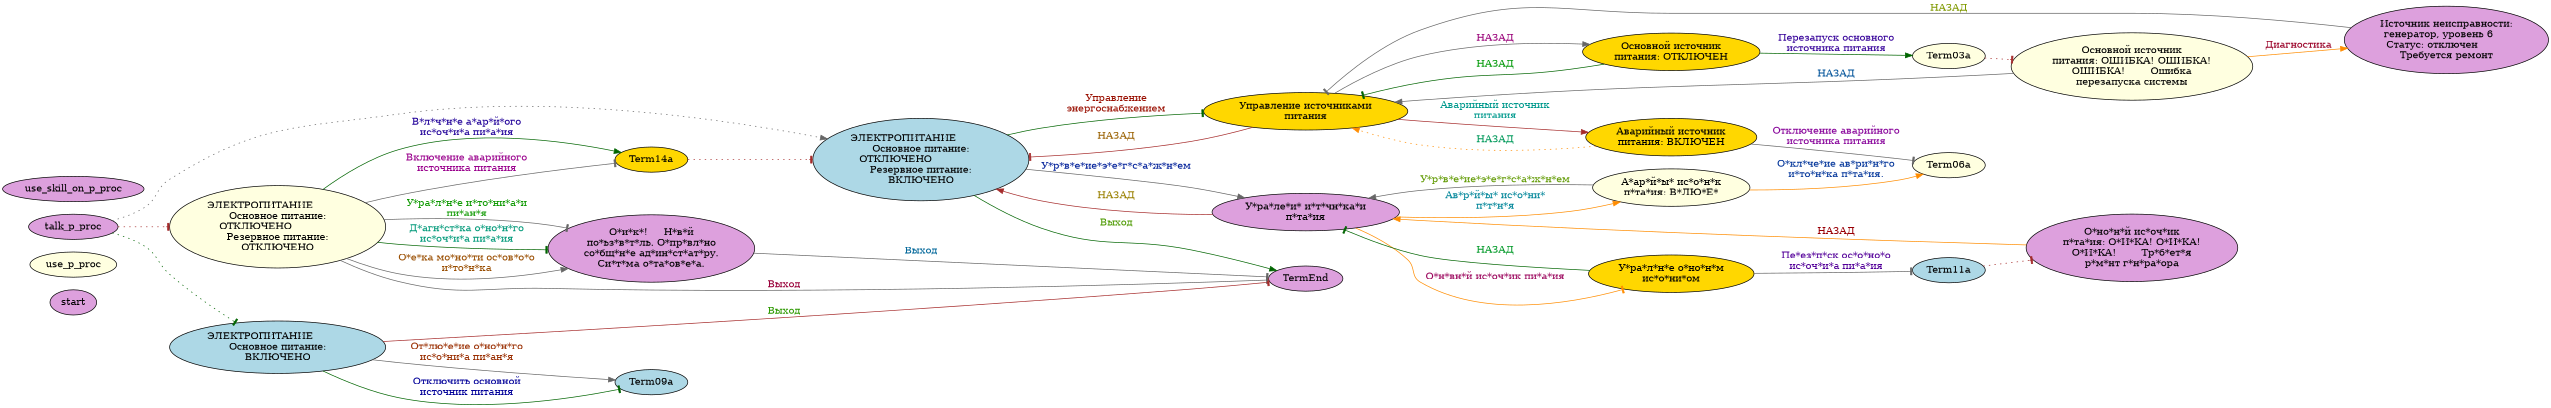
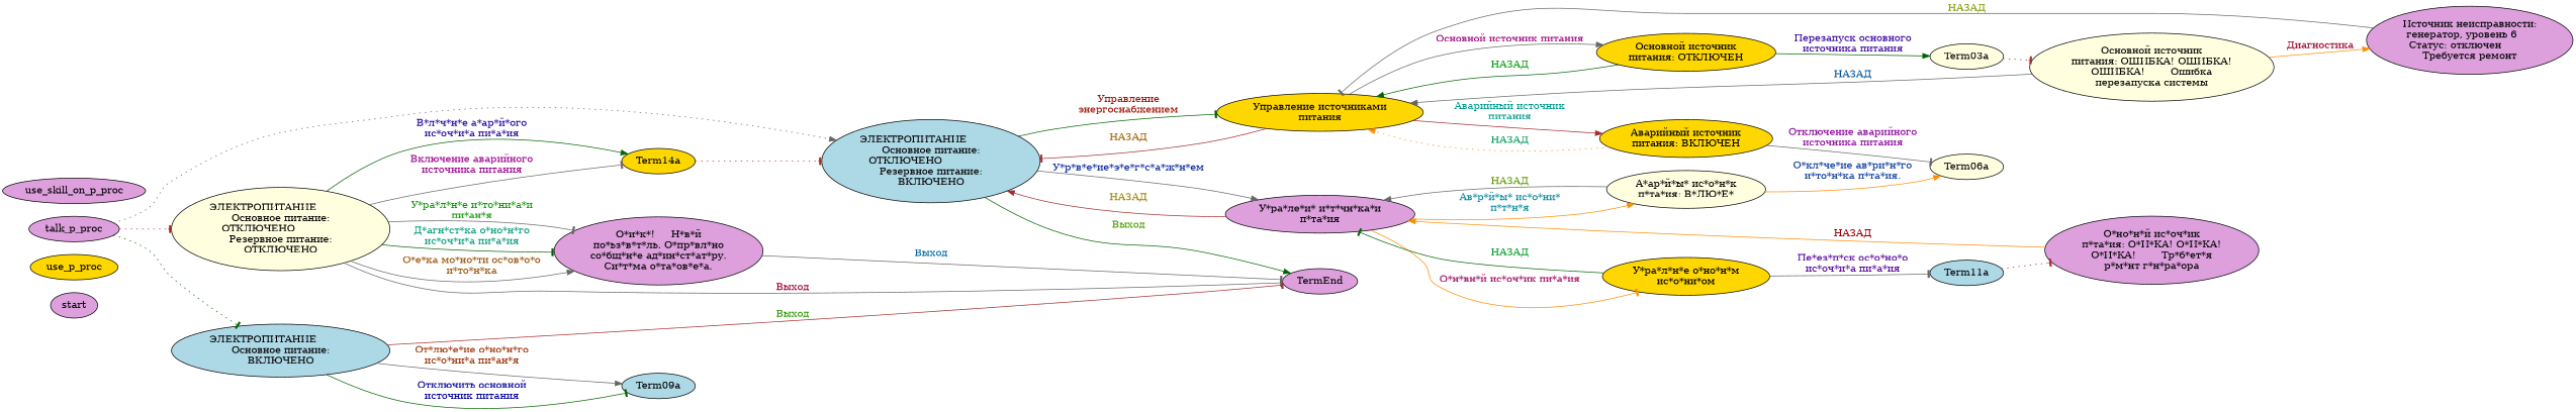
  digraph {
    rankdir=LR
    node [color="#000000" fillcolor=plum style=filled]
    edge [arrowhead=tee color=gray40]
    start
-   use_p_proc [fillcolor=lightyellow]
+   use_p_proc [fillcolor=gold]
    n3 [fillcolor=lightyellow label="ЭЛЕКТРОПИТАНИЕ           \nОсновное питание:\nОТКЛЮЧЕНО              \nРезервное питание:\nОТКЛЮЧЕНО"]
    talk_p_proc
    n5 [fillcolor=lightblue label="ЭЛЕКТРОПИТАНИЕ           \nОсновное питание:\nОТКЛЮЧЕНО                \nРезервное питание:\nВКЛЮЧЕНО"]
    n6 [fillcolor=lightblue label="ЭЛЕКТРОПИТАНИЕ           \nОсновное питание:\nВКЛЮЧЕНО"]
    TermEnd
    Term14a [fillcolor=gold]
    n9 [label="О*и*к*!     Н*в*й\nпо*ьз*в*т*ль. О*пр*вл*но\nсо*бщ*н*е ад*ин*ст*ат*ру.\nСи*т*ма о*та*ов*е*а."]
    n10 [fillcolor=gold label="Управление источниками\nпитания"]
    n11 [label="У*ра*ле*и* и*т*чн*ка*и\nп*та*ия"]
    Term09a [fillcolor=lightblue]
    n13 [fillcolor=gold label="Основной источник\nпитания: ОТКЛЮЧЕН"]
    n14 [fillcolor=gold label="Аварийный источник\nпитания: ВКЛЮЧЕН"]
    n15 [fillcolor=gold label="У*ра*л*н*е о*но*н*м\nис*о*ни*ом"]
    n16 [fillcolor=lightyellow label="А*ар*й*ы* ис*о*н*к\nп*та*ия: В*ЛЮ*Е*"]
    use_skill_on_p_proc
    Term03a [fillcolor=lightyellow]
    Term06a [fillcolor=lightyellow]
    Term11a [fillcolor=lightblue]
    n21 [fillcolor=lightyellow label="Основной источник\nпитания: ОШИБКА! ОШИБКА!\nОШИБКА!        Ошибка\nперезапуска системы"]
    n22 [label="Источник неисправности:\nгенератор, уровень 6     \nСтатус: отключен         \nТребуется ремонт"]
    n23 [label="О*но*н*й ис*оч*ик\nп*та*ия: О*И*КА! О*И*КА!\nО*И*КА!        Тр*б*ет*я\nр*м*нт г*н*ра*ора"]
    n3 -> TermEnd [fontcolor="#990039" label="Выход"]
    n3 -> Term14a [fontcolor="#99008C" label="Включение аварийного\nисточника питания"]
    n3 -> Term14a [arrowhead=normal color=darkgreen fontcolor="#200099" label="В*л*ч*н*е а*ар*й*ого\nис*оч*и*а пи*а*ия"]
    n3 -> n9 [color=darkgreen fontcolor="#009979" label="Д*агн*ст*ка о*но*н*го\nис*оч*и*а пи*а*ия"]
    n3 -> n9 [arrowhead=normal fontcolor="#994D00" label="О*е*ка мо*но*ти ос*ов*о*о\nи*то*н*ка"]
    n3 -> n9 [fontcolor="#0D9900" label="У*ра*л*н*е и*то*ни*а*и\nпи*ан*я"]
    talk_p_proc -> n3 [color=brown style=dotted]
    talk_p_proc -> n5 [arrowhead=normal style=dotted]
    talk_p_proc -> n6 [color=darkgreen style=dotted]
    n5 -> TermEnd [arrowhead=normal color=darkgreen fontcolor="#4C9900" label="Выход"]
    n5 -> n10 [color=darkgreen fontcolor="#990E00" label="Управление\nэнергоснабжением"]
    n5 -> n11 [arrowhead=normal fontcolor="#001F99" label="У*р*в*е*ие*э*е*г*с*а*ж*н*ем"]
    n6 -> TermEnd [color=brown fontcolor="#2C9900" label="Выход"]
    n6 -> Term09a [arrowhead=normal fontcolor="#992D00" label="От*лю*е*ие о*но*н*го\nис*о*ни*а пи*ан*я"]
    n6 -> Term09a [color=darkgreen fontcolor="#010099" label="Отключить основной\nисточник питания"]
    Term14a -> n5 [color=brown style=dotted]
    n9 -> TermEnd [fontcolor="#006699" label="Выход"]
    n10 -> n5 [color=brown fontcolor="#996000" label="НАЗАД"]
-   n10 -> n13 [arrowhead=normal fontcolor="#990078" label="НАЗАД"]
+   n10 -> n13 [arrowhead=normal fontcolor="#990078" label="Основной источник питания"]
    n10 -> n14 [arrowhead=normal color=brown fontcolor="#00998D" label="Аварийный источник\nпитания"]
    n11 -> n5 [arrowhead=normal color=brown fontcolor="#998000" label="НАЗАД"]
    n11 -> n15 [color=darkorange fontcolor="#990059" label="О*н*вн*й ис*оч*ик пи*а*ия"]
    n11 -> n16 [arrowhead=normal color=darkorange fontcolor="#008599" label="Ав*р*й*ы* ис*о*ни*\nп*т*н*я"]
-   n13 -> n10 [color=darkgreen fontcolor="#009907" label="НАЗАД"]
+   n13 -> n10 [arrowhead=normal color=darkgreen fontcolor="#009907" label="НАЗАД"]
    n13 -> Term03a [arrowhead=normal color=darkgreen fontcolor="#340099" label="Перезапуск основного\nисточника питания"]
    n14 -> n10 [arrowhead=normal color=darkorange fontcolor="#00995A" label="НАЗАД" style=dotted]
    n14 -> Term06a [fontcolor="#860099" label="Отключение аварийного\nисточника питания"]
    n15 -> n11 [color=darkgreen fontcolor="#009927" label="НАЗАД"]
    n15 -> Term11a [fontcolor="#530099" label="Пе*ез*п*ск ос*о*но*о\nис*оч*и*а пи*а*ия"]
-   n16 -> n11 [arrowhead=normal fontcolor="#5F9900" label="У*р*в*е*ие*э*е*г*с*а*ж*н*ем"]
+   n16 -> n11 [arrowhead=normal fontcolor="#5F9900" label="НАЗАД"]
    n16 -> Term06a [arrowhead=normal color=darkorange fontcolor="#003399" label="О*кл*че*ие ав*ри*н*го\nи*то*н*ка п*та*ия."]
    Term03a -> n21 [color=brown style=dotted]
    Term11a -> n23 [color=brown style=dotted]
    n21 -> n10 [arrowhead=normal fontcolor="#005299" label="НАЗАД"]
    n21 -> n22 [arrowhead=normal color=darkorange fontcolor="#990026" label="Диагностика"]
    n22 -> n10 [fontcolor="#7F9900" label="НАЗАД"]
    n23 -> n11 [arrowhead=normal color=darkorange fontcolor="#990006" label="НАЗАД"]
  }
